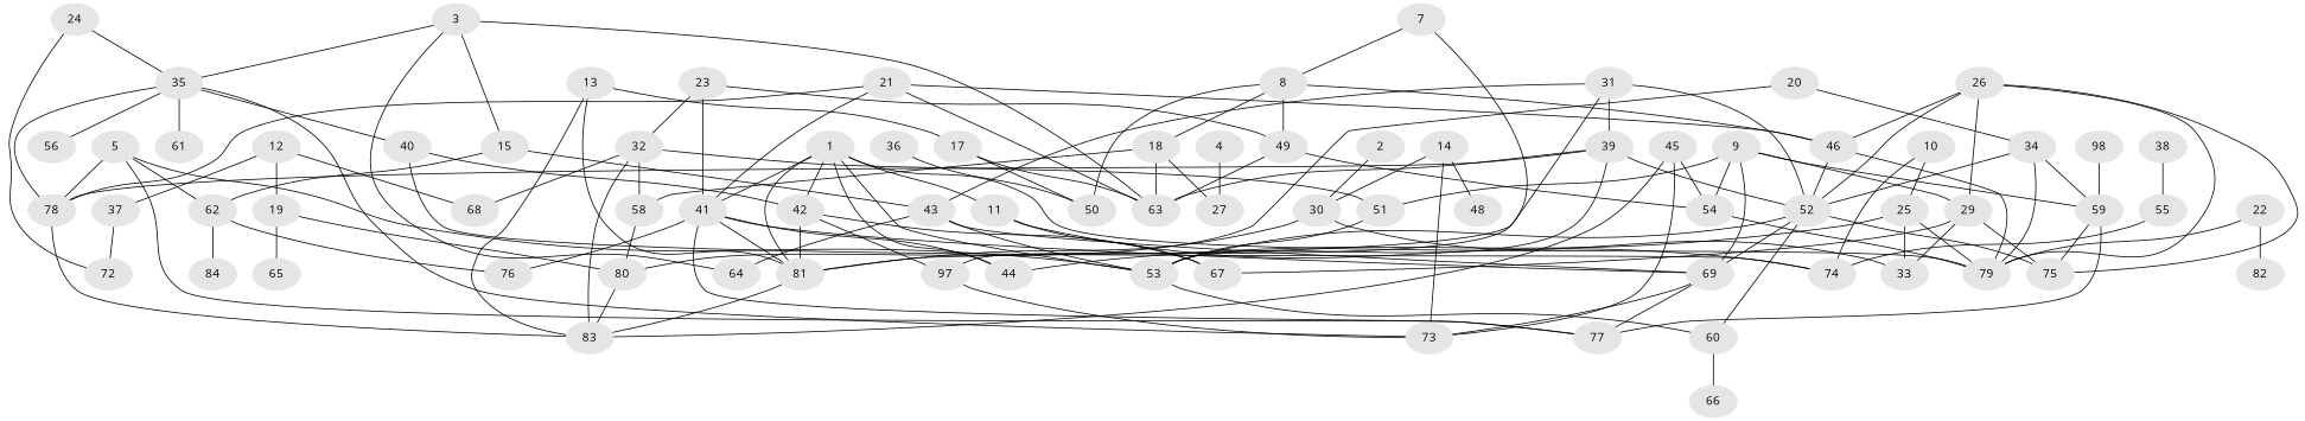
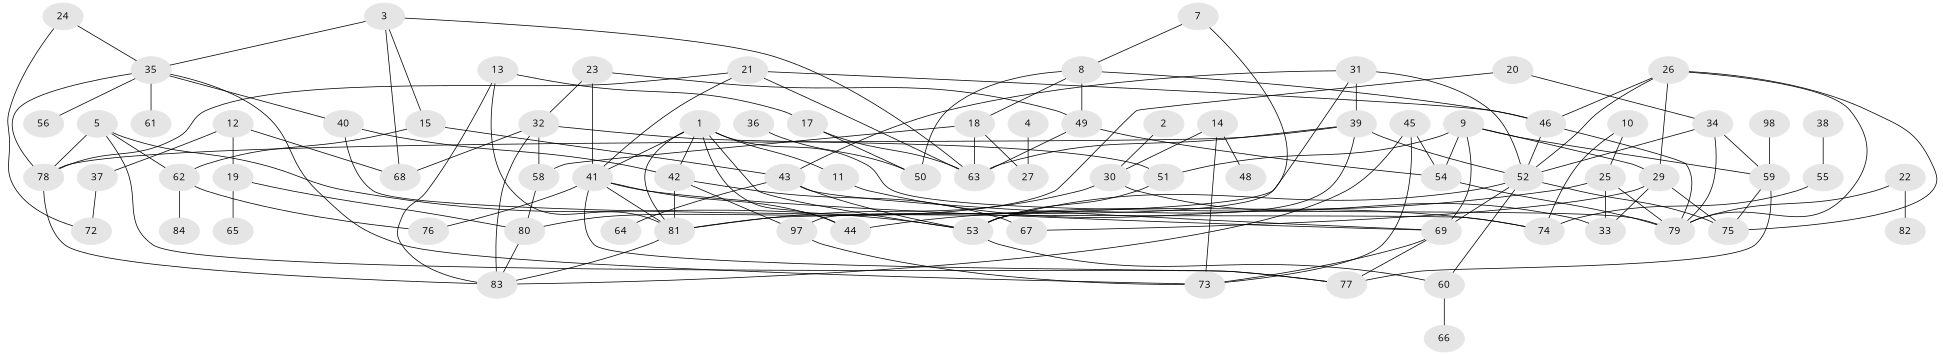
  graph {
    fontname="Open Sans"
    node [color=gray90 fontname="Open Sans" style=filled]
    edge [fontname="Open Sans" weight=1.0]
    1
    11
    41
    42
    44
    53
    79
    81
    74
    67
    77
    69
    76
    n14 [label=97]
    60
    83
    2
    30
    33
    3
    15
    35
    63
    64
    62
    43
    78
    73
    40
    56
    61
    4
    27
    5
    84
    7
    8
    18
    46
    49
    50
    58
    52
    54
    9
    29
    51
    59
    75
    10
    25
    12
    19
    37
    68
    65
    80
    72
    13
    17
    14
    48
    20
    34
    21
    22
    82
    23
    32
    24
    26
    n72 [label=98]
    31
    39
    36
    38
    55
    45
    66
    1 -- 11
    1 -- 41
    1 -- 42
    1 -- 44
    1 -- 53
    1 -- 79
    1 -- 81
    11 -- 74
-   11 -- 67
    41 -- 44
    41 -- 81
    41 -- 77
    41 -- 69
    41 -- 76
    42 -- 81
    42 -- 67
    42 -- n14
    53 -- 60
    81 -- 83
    69 -- 77
    69 -- 73
    n14 -- 73
    60 -- 66
    2 -- 30
    30 -- 81
    30 -- 33
    3 -- 15
    3 -- 35
    3 -- 63
-   3 -- 64
+   3 -- 68
    15 -- 62
    15 -- 43
    35 -- 78
    35 -- 73
    35 -- 40
    35 -- 56
    35 -- 61
    62 -- 76
    62 -- 84
    43 -- 53
    43 -- 69
    43 -- 64
    78 -- 83
    40 -- 42
    40 -- 74
    4 -- 27
    5 -- 53
    5 -- 77
    5 -- 62 [weight=2.0]
    5 -- 78
    7 -- n14
    7 -- 8
    8 -- 18
    8 -- 46
    8 -- 49
    8 -- 50
    18 -- 63
    18 -- 27
    18 -- 58
    46 -- 79
    46 -- 52
    49 -- 63
    49 -- 54
    58 -- 80
    52 -- 53
    52 -- 69
    52 -- 60
    52 -- 75
    54 -- 79
    9 -- 69
    9 -- 54
    9 -- 29
    9 -- 51
    9 -- 59
    29 -- 67
    29 -- 33
    29 -- 75
    51 -- 53
    59 -- 77
    59 -- 75
    10 -- 74
    10 -- 25
    25 -- 44
    25 -- 79
    25 -- 33
    12 -- 19
    12 -- 37
    12 -- 68
    19 -- 65
    19 -- 80
    37 -- 72
    80 -- 83
    13 -- 81
    13 -- 83
    13 -- 17
    17 -- 63
    17 -- 50
    14 -- 30
    14 -- 73
    14 -- 48
    20 -- 80
    20 -- 34
    34 -- 79
    34 -- 52
    34 -- 59
    21 -- 41
    21 -- 63
    21 -- 78
    21 -- 46
    22 -- 79
    22 -- 82
    23 -- 41
    23 -- 49
    23 -- 32
    32 -- 83
    32 -- 58
    32 -- 51
    32 -- 68
    24 -- 35
    24 -- 72
    26 -- 79
    26 -- 46
    26 -- 52
    26 -- 29
    26 -- 75
    n72 -- 59
    31 -- 81
    31 -- 43
    31 -- 52
    31 -- 39
    39 -- 53
    39 -- 63
    39 -- 78
    39 -- 52
    36 -- 50
    38 -- 55
    55 -- 74
    45 -- 83
    45 -- 73
    45 -- 54
  }
